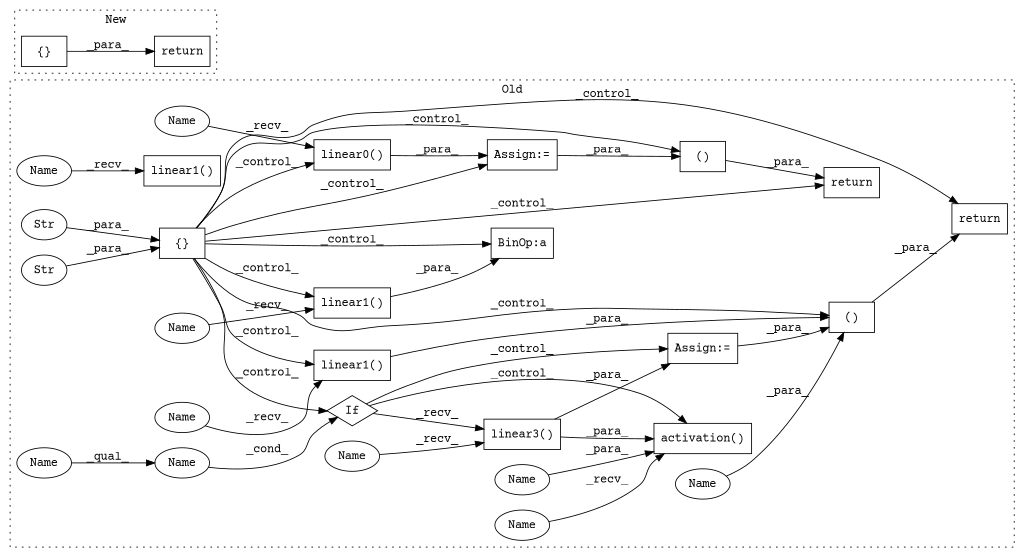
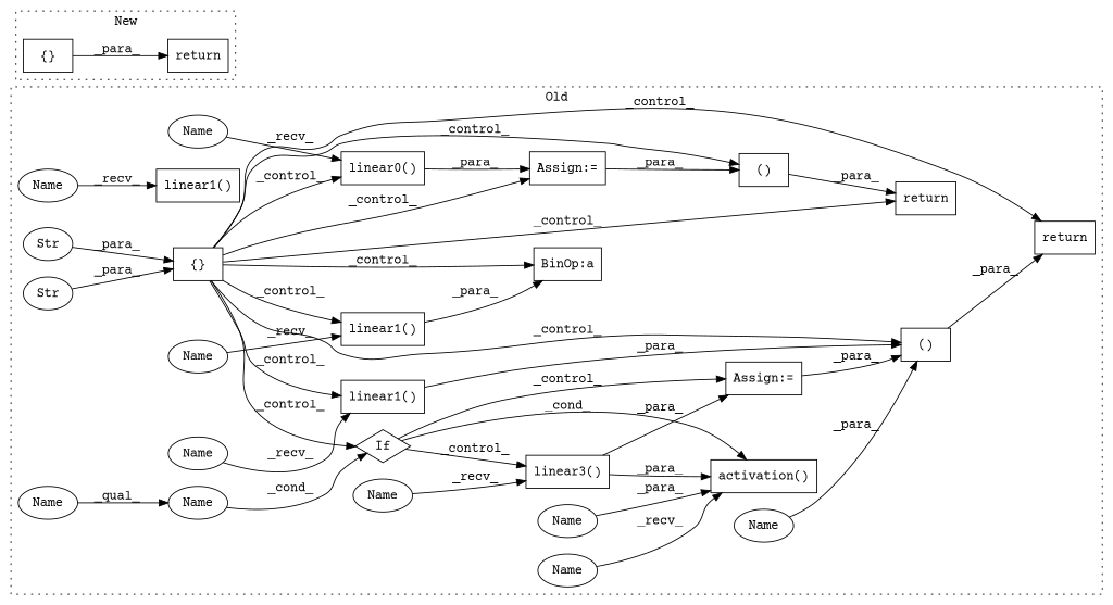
  digraph {
    fontname="Courier Prime"
    rankdir=LR
    node [a=87 fontname="Courier Prime" l=4 s=18473 shape=box]
    edge [fontname="Courier Prime"]
    n1 [a=75 l="13,1" label="linear1()" s="18343,18357"]
    n2 [a=54 l=26 label="()" s=18765]
    n3 [a=59 l="1,0" label="{}" s="18250,18294"]
    n4 [a=54 l=15 label="()" s=19227]
    n5 [a=96 l="3,22" label=If s="18470,18493" shape=diamond]
    n6 [a=75 l="13,1" label="linear1()" s="18896,18910"]
    n7 [a=82 l=3 label="BinOp:a" s=19022]
    n8 [a=66 l=15 label=Str s=18264 shape=ellipse]
    n9 [a=66 l=13 label=Str s=18281 shape=ellipse]
    n10 [a=75 l="13,1" label="linear3()" s="18527,18566"]
    n11 [l=20 label=Name shape=ellipse]
    n12 [a=75 l="16,1" label="activation()" s="18540,18565"]
    n13 [a=75 l="13,1" label="linear0()" s="19178,19192"]
    n14 [a=68 l=3 label="Assign:=" s=19175]
    n15 [a=68 l=3 label="Assign:=" s=18524]
    n16 [a=93 l=7 label=return s=18749]
    n17 [a=75 l="13,1" label="linear1()" s="18149,18163"]
    n18 [a=93 l=7 label=return s=19210]
    n19 [l=9 label=Name s=18556 shape=ellipse]
    n20 [l=9 label=Name s=18767 shape=ellipse]
    n21 [label=Name s=18149 shape=ellipse]
    n22 [label=Name s=18343 shape=ellipse]
    n23 [label=Name s=18527 shape=ellipse]
    n24 [label=Name s=19178 shape=ellipse]
    n25 [label=Name s=18540 shape=ellipse]
    n26 [label=Name s=18896 shape=ellipse]
    n27 [label=Name shape=ellipse]
    n28 [a=95 l="1,1" label="{}" s="15985,16084"]
    n29 [a=93 l=7 label=return s=15978]
    subgraph cluster_1 {
      label=Old
      style=dotted
      n1
      n2
      n3
      n4
      n5
      n6
      n7
      n8
      n9
      n10
      n11
      n12
      n13
      n14
      n15
      n16
      n17
      n18
      n19
      n20
      n21
      n22
      n23
      n24
      n25
      n26
      n27
    }
    subgraph cluster_2 {
      label=New
      style=dotted
      n28
      n29
    }
    n1 -> n2 [label=_para_]
    n2 -> n16 [label=_para_]
    n3 -> n1 [label=_control_]
    n3 -> n2 [label=_control_]
    n3 -> n4 [label=_control_]
    n3 -> n5 [label=_control_]
    n3 -> n6 [label=_control_]
    n3 -> n7 [label=_control_]
    n3 -> n13 [label=_control_]
    n3 -> n14 [label=_control_]
    n3 -> n16 [label=_control_]
    n3 -> n18 [label=_control_]
    n4 -> n18 [label=_para_]
-   n5 -> n10 [label=_recv_]
-   n5 -> n12 [label=_control_]
+   n5 -> n10 [label=_control_]
+   n5 -> n12 [label=_cond_]
    n5 -> n15 [label=_control_]
    n6 -> n7 [label=_para_]
    n8 -> n3 [label=_para_]
    n9 -> n3 [label=_para_]
    n10 -> n12 [label=_para_]
    n10 -> n15 [label=_para_]
    n11 -> n5 [label=_cond_]
    n13 -> n14 [label=_para_]
    n14 -> n4 [label=_para_]
    n15 -> n2 [label=_para_]
    n19 -> n12 [label=_para_]
    n20 -> n2 [label=_para_]
    n21 -> n17 [label=_recv_]
    n22 -> n1 [label=_recv_]
    n23 -> n10 [label=_recv_]
    n24 -> n13 [label=_recv_]
    n25 -> n12 [label=_recv_]
    n26 -> n6 [label=_recv_]
    n27 -> n11 [label=_qual_]
    n28 -> n29 [label=_para_]
  }
